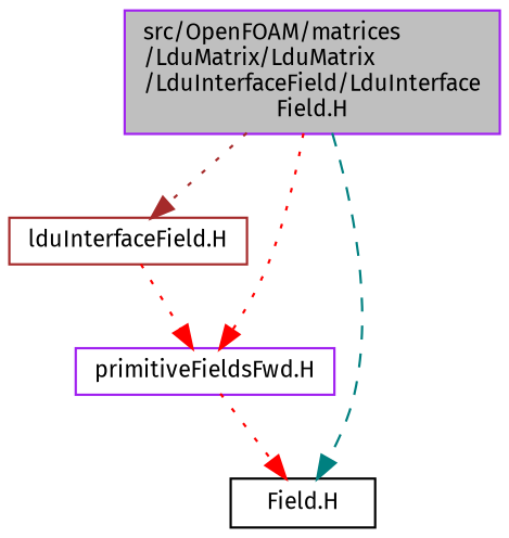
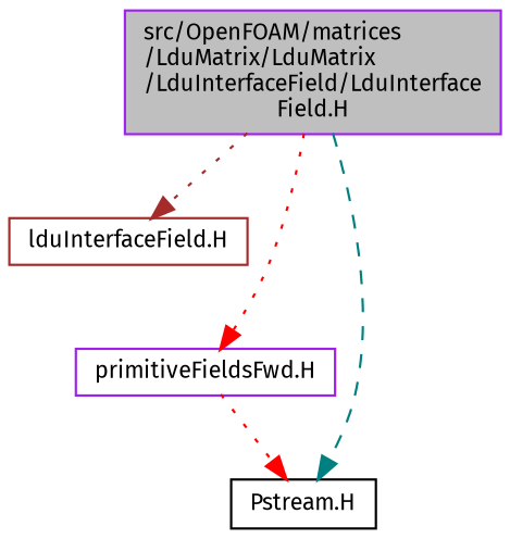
  digraph {
    fontname="Fira Sans"
    node [color=purple fontname="Fira Sans" fontsize=10 shape=record]
    edge [color=red fontname="Fira Sans" fontsize=10 labelfontname=Helvetica labelfontsize=10 style=dotted]
    n1 [fillcolor=grey75 fontcolor=black height=0.2 label="src/OpenFOAM/matrices\l/LduMatrix/LduMatrix\l/LduInterfaceField/LduInterface\lField.H" style=filled width=0.4]
    n2 [color=brown height=0.2 label="lduInterfaceField.H" width=0.4]
    n3 [height=0.2 label="primitiveFieldsFwd.H" width=0.4]
-   n4 [color=black height=0.2 label="Field.H" width=0.4]
+   n4 [color=black height=0.2 label="Pstream.H" width=0.4]
    n1 -> n2 [color=brown]
    n1 -> n3
    n1 -> n4 [color=teal style=dashed]
-   n2 -> n3
    n3 -> n4
  }
